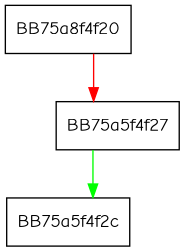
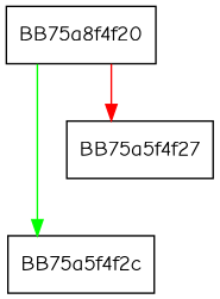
  digraph {
    fontname="Comic Neue"
    splines=ortho
    node [fontname="Comic Neue" shape=box]
    edge [fontname="Comic Neue"]
    n1 [label=BB75a8f4f20]
    BB75a5f4f2c
    BB75a5f4f27
-   BB75a5f4f27 -> BB75a5f4f2c [color=green]
+   n1 -> BB75a5f4f2c [color=green]
    n1 -> BB75a5f4f27 [color=red]
  }
